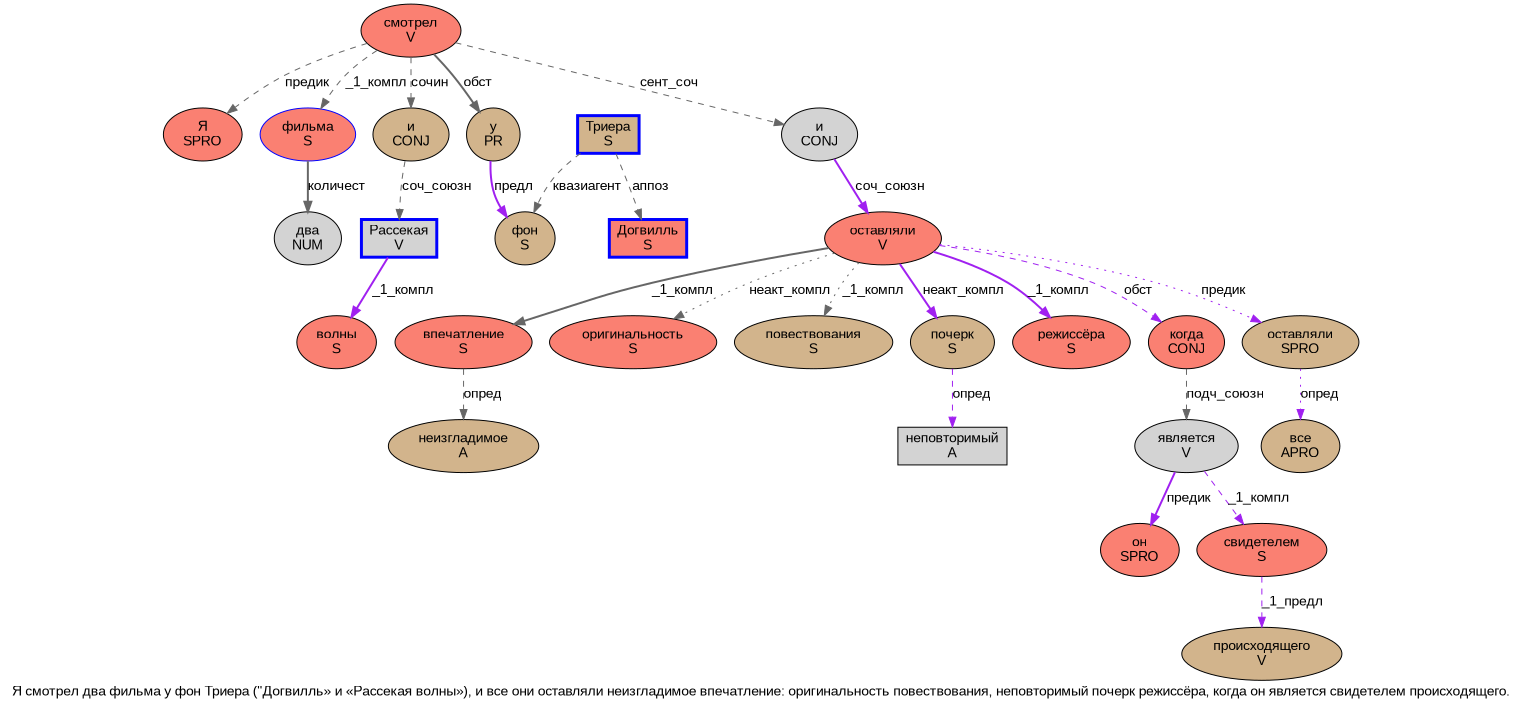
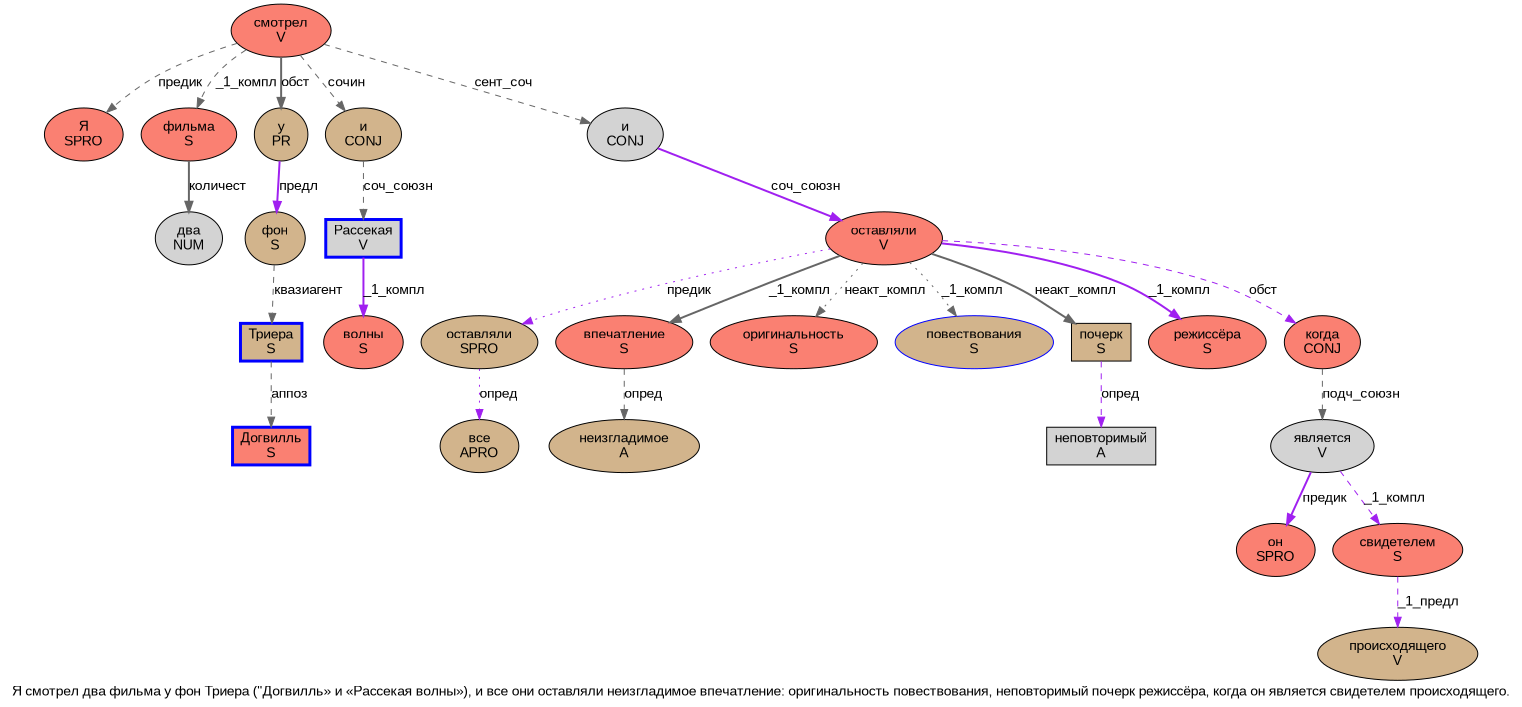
  digraph {
    fontname="Liberation Sans"
    label="Я смотрел два фильма у фон Триера (\"Догвилль» и «Рассекая волны»), и все они оставляли неизгладимое впечатление: оригинальность повествования, неповторимый почерк режиссёра, когда он является свидетелем происходящего."
    node [fillcolor=salmon fontname="Liberation Sans" penwidth=1 shape=ellipse style=filled]
    edge [color=gray40 fontname="Liberation Sans" style=dashed]
    n1 [label="Я\nSPRO"]
    n2 [label="смотрел\nV"]
-   n3 [label="фильма\nS" color=blue]
+   n3 [label="фильма\nS"]
    n4 [fillcolor=tan label="у\nPR"]
    n5 [fillcolor=tan label="и\nCONJ"]
    n6 [fillcolor=lightgrey label="и\nCONJ"]
    n7 [fillcolor=lightgrey label="два\nNUM"]
    n8 [fillcolor=tan label="фон\nS"]
    n9 [color=blue fillcolor=lightgrey label="Рассекая\nV" penwidth=3 shape=box]
    n10 [label="оставляли\nV"]
    n11 [color=blue fillcolor=tan label="Триера\nS" penwidth=3 shape=box]
    n12 [color=blue label="Догвилль\nS" penwidth=3 shape=box]
    n13 [label="волны\nS"]
    n14 [fillcolor=tan label="оставляли\nSPRO"]
    n15 [label="впечатление\nS"]
    n16 [label="оригинальность\nS"]
-   n17 [fillcolor=tan label="повествования\nS"]
-   n18 [fillcolor=tan label="почерк\nS"]
+   n17 [fillcolor=tan label="повествования\nS" color=blue]
+   n18 [fillcolor=tan label="почерк\nS" shape=box]
    n19 [label="режиссёра\nS"]
    n20 [label="когда\nCONJ"]
    n21 [fillcolor=tan label="все\nAPRO"]
    n22 [fillcolor=tan label="неизгладимое\nA"]
    n23 [fillcolor=lightgrey label="неповторимый\nA" shape=box]
    n24 [fillcolor=lightgrey label="является\nV"]
    n25 [label="он\nSPRO"]
    n26 [label="свидетелем\nS"]
    n27 [fillcolor=tan label="происходящего\nV"]
    n2 -> n1 [label="предик"]
    n2 -> n3 [label="_1_компл"]
    n2 -> n4 [label="обст" style=bold]
    n2 -> n5 [label="сочин"]
    n2 -> n6 [label="сент_соч"]
    n3 -> n7 [label="количест" style=bold]
    n4 -> n8 [color=purple label="предл" style=bold]
    n5 -> n9 [label="соч_союзн"]
    n6 -> n10 [color=purple label="соч_союзн" style=bold]
-   n11 -> n8 [label="квазиагент"]
+   n8 -> n11 [label="квазиагент"]
    n9 -> n13 [color=purple label="_1_компл" style=bold]
    n10 -> n14 [color=purple label="предик" style=dotted]
    n10 -> n15 [label="_1_компл" style=bold]
    n10 -> n16 [label="неакт_компл" style=dotted]
    n10 -> n17 [label="_1_компл" style=dotted]
-   n10 -> n18 [color=purple label="неакт_компл" style=bold]
+   n10 -> n18 [label="неакт_компл" style=bold]
    n10 -> n19 [color=purple label="_1_компл" style=bold]
    n10 -> n20 [color=purple label="обст"]
    n11 -> n12 [label="аппоз"]
    n14 -> n21 [color=purple label="опред" style=dotted]
    n15 -> n22 [label="опред"]
    n18 -> n23 [color=purple label="опред"]
    n20 -> n24 [label="подч_союзн"]
    n24 -> n25 [color=purple label="предик" style=bold]
    n24 -> n26 [color=purple label="_1_компл"]
    n26 -> n27 [color=purple label="_1_предл"]
  }
